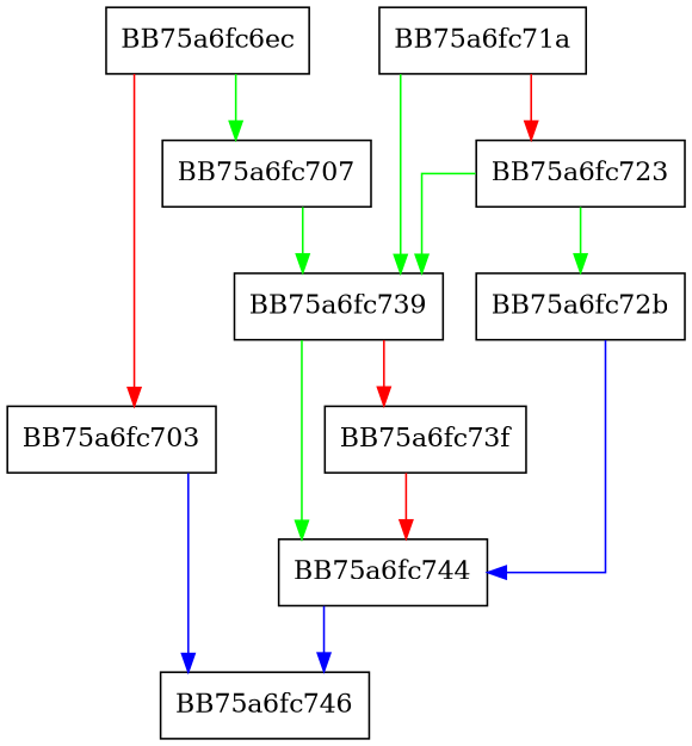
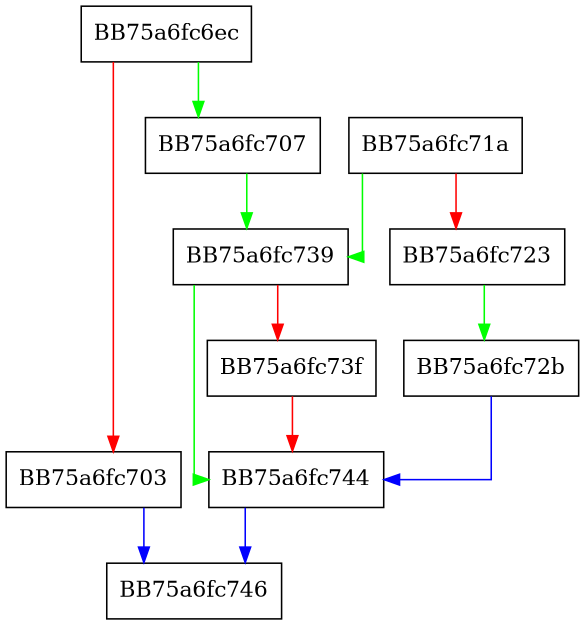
  digraph {
    splines=ortho
    node [shape=box]
    edge [color=green]
    BB75a6fc6ec
    BB75a6fc707
    BB75a6fc703
    BB75a6fc739
    BB75a6fc746
    BB75a6fc744
    BB75a6fc73f
    BB75a6fc71a
    BB75a6fc723
    BB75a6fc72b
    BB75a6fc6ec -> BB75a6fc707
    BB75a6fc6ec -> BB75a6fc703 [color=red]
    BB75a6fc707 -> BB75a6fc739
    BB75a6fc703 -> BB75a6fc746 [color=blue]
    BB75a6fc739 -> BB75a6fc744
    BB75a6fc739 -> BB75a6fc73f [color=red]
    BB75a6fc744 -> BB75a6fc746 [color=blue]
    BB75a6fc73f -> BB75a6fc744 [color=red]
    BB75a6fc71a -> BB75a6fc739
    BB75a6fc71a -> BB75a6fc723 [color=red]
-   BB75a6fc723 -> BB75a6fc739
    BB75a6fc723 -> BB75a6fc72b
    BB75a6fc72b -> BB75a6fc744 [color=blue]
  }
